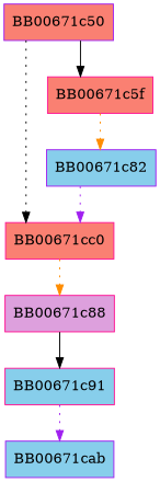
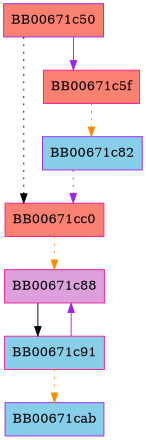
  digraph {
    splines=ortho
    node [color=deeppink fillcolor=salmon shape=box style=filled]
    edge [color=black style=dotted]
    BB00671cc0
    BB00671c50 [color=purple]
    BB00671c5f
    BB00671c88 [fillcolor=plum]
    BB00671c82 [color=purple fillcolor=skyblue]
    BB00671c91 [fillcolor=skyblue]
    BB00671cab [color=purple fillcolor=skyblue]
    BB00671cc0 -> BB00671c88 [color=darkorange]
    BB00671c50 -> BB00671cc0
-   BB00671c50 -> BB00671c5f [style=solid]
+   BB00671c50 -> BB00671c5f [color=purple style=solid]
    BB00671c5f -> BB00671c82 [color=darkorange]
    BB00671c88 -> BB00671c91 [style=solid]
    BB00671c82 -> BB00671cc0 [color=purple]
-   BB00671c91 -> BB00671cab [color=purple]
+   BB00671c91 -> BB00671c88 [color=purple style=solid]
+   BB00671c91 -> BB00671cab [color=darkorange]
  }
